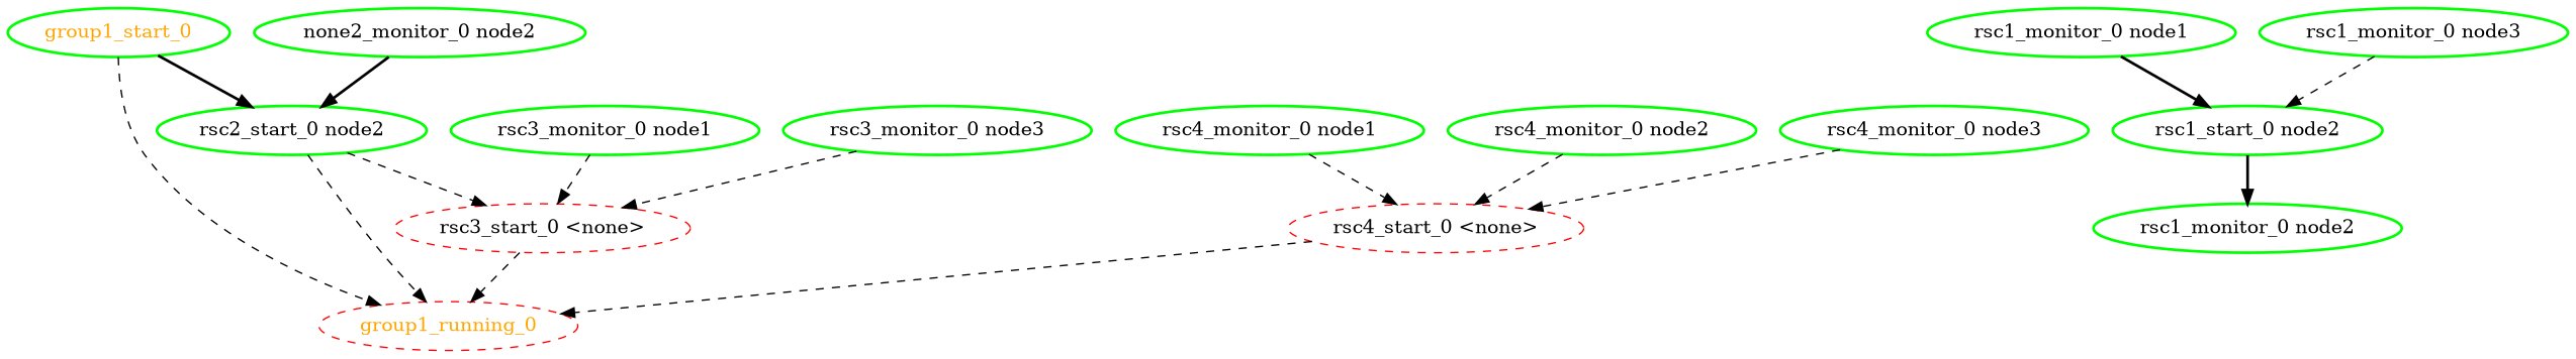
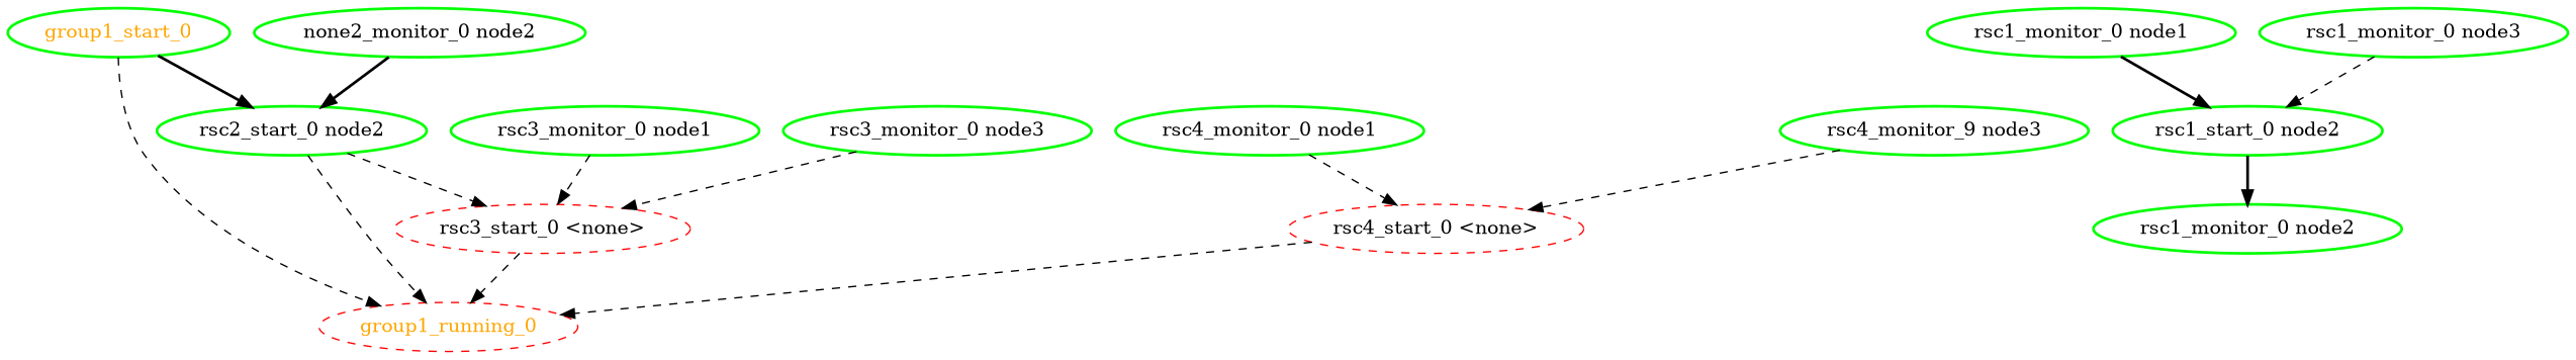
  digraph {
    node [color=green fontcolor=black style=bold]
    edge [style=dashed]
    group1_running_0 [color=red fontcolor=orange style=dashed]
    group1_start_0 [fontcolor=orange]
    "rsc2_start_0 node2"
    "rsc3_start_0 <none>" [color=red style=dashed]
    "rsc1_monitor_0 node1"
    "rsc1_start_0 node2"
    "rsc1_monitor_0 node2"
    "rsc1_monitor_0 node3"
    n9 [label="none2_monitor_0 node2"]
    "rsc4_start_0 <none>" [color=red style=dashed]
    "rsc3_monitor_0 node1"
    "rsc3_monitor_0 node3"
    "rsc4_monitor_0 node1"
-   "rsc4_monitor_0 node2"
-   "rsc4_monitor_0 node3"
+   "rsc4_monitor_0 node3" [label="rsc4_monitor_9 node3"]
    group1_start_0 -> group1_running_0
    group1_start_0 -> "rsc2_start_0 node2" [style=bold]
    "rsc2_start_0 node2" -> group1_running_0
    "rsc2_start_0 node2" -> "rsc3_start_0 <none>"
    "rsc3_start_0 <none>" -> group1_running_0
    "rsc1_monitor_0 node1" -> "rsc1_start_0 node2" [style=bold]
    "rsc1_start_0 node2" -> "rsc1_monitor_0 node2" [style=bold]
    "rsc1_monitor_0 node3" -> "rsc1_start_0 node2"
    n9 -> "rsc2_start_0 node2" [style=bold]
    "rsc4_start_0 <none>" -> group1_running_0
    "rsc3_monitor_0 node1" -> "rsc3_start_0 <none>"
    "rsc3_monitor_0 node3" -> "rsc3_start_0 <none>"
    "rsc4_monitor_0 node1" -> "rsc4_start_0 <none>"
-   "rsc4_monitor_0 node2" -> "rsc4_start_0 <none>"
    "rsc4_monitor_0 node3" -> "rsc4_start_0 <none>"
  }
